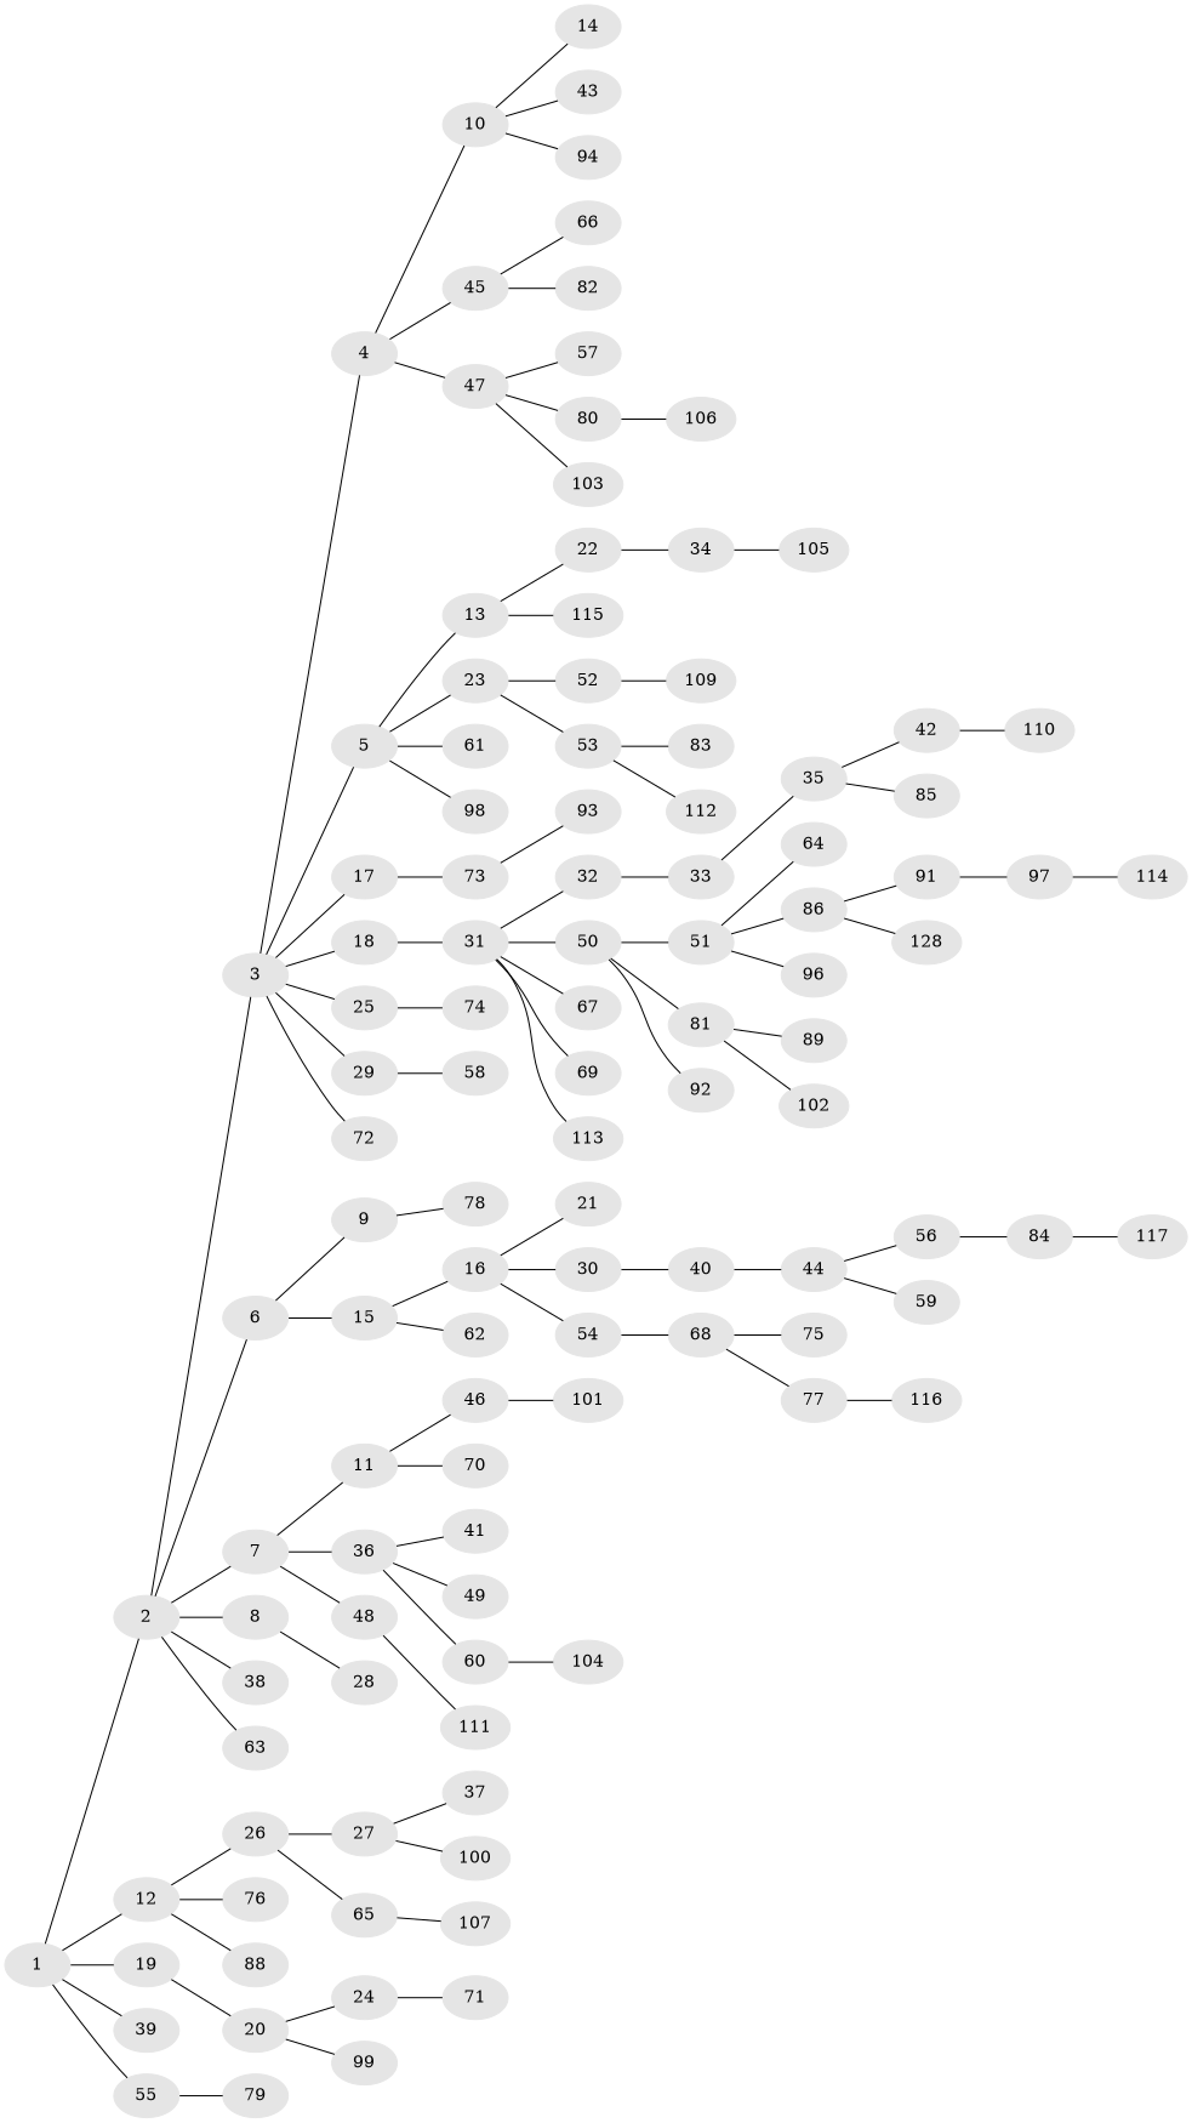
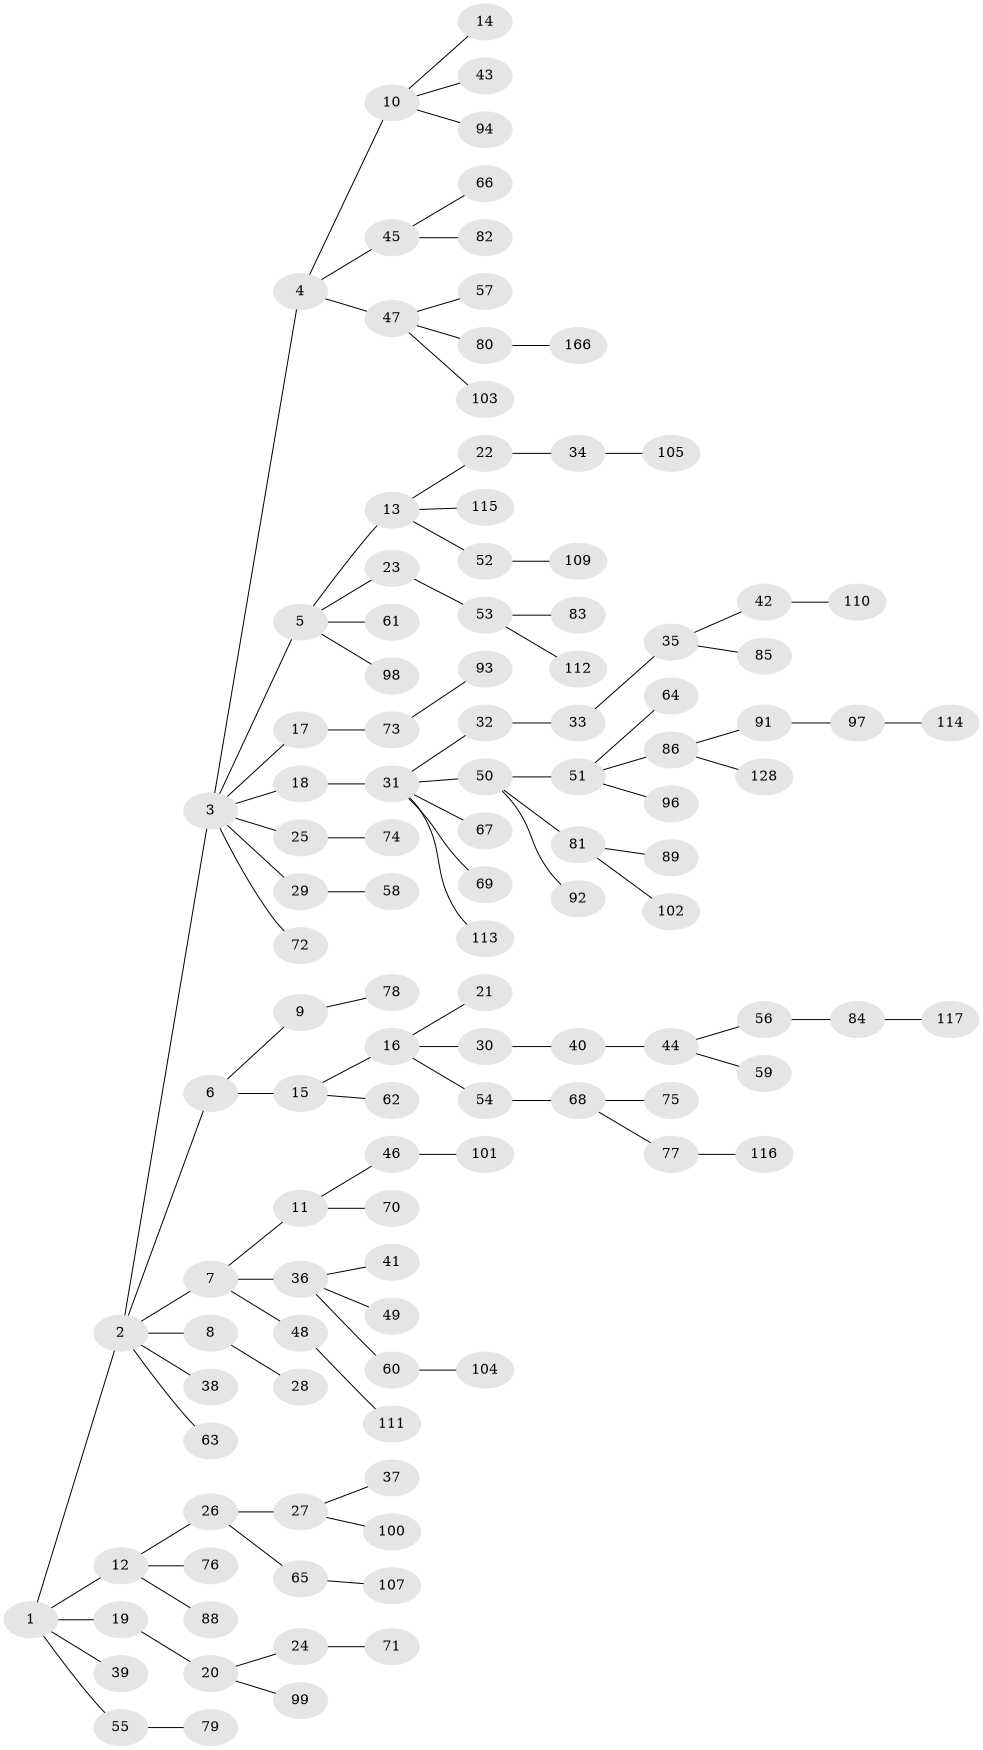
  graph {
    rankdir=LR
    node [color=gray90 style=filled]
    1
    2
    12
    19
    39
    55
    3
    6
    7
    8
    38
    63
    26
    76
    88
    20
    79
    4
    5
    17
    18
    25
    29
    72
    9
    15
    11
    36
    48
    28
    10
    45
    47
    13
    23
    61
    98
    73
    31
    74
    58
    14
    43
    94
    66
    82
    57
    80
    103
    22
    115
    52
    53
    78
    16
    62
    46
    70
    41
    49
    60
    111
    101
    27
    65
    34
    21
    30
    54
    40
    68
    93
    32
    50
    67
    69
    113
    24
    99
    71
    105
    109
    83
    112
    37
    100
    107
    44
    33
    51
    81
    92
    35
    42
    85
    110
    104
    56
    59
    84
-   106
+   106 [label=166]
    64
    86
    96
    89
    102
    91
    n108 [label=128]
    75
    77
    117
    116
    97
    114
    1 -- 2
    1 -- 12
    1 -- 19
    1 -- 39
    1 -- 55
    2 -- 3
    2 -- 6
    2 -- 7
    2 -- 8
    2 -- 38
    2 -- 63
    12 -- 26
    12 -- 76
    12 -- 88
    19 -- 20
    55 -- 79
    3 -- 4
    3 -- 5
    3 -- 17
    3 -- 18
    3 -- 25
    3 -- 29
    3 -- 72
    6 -- 9
    6 -- 15
    7 -- 11
    7 -- 36
    7 -- 48
    8 -- 28
    26 -- 27
    26 -- 65
    20 -- 24
    20 -- 99
    4 -- 10
    4 -- 45
    4 -- 47
    5 -- 13
    5 -- 23
    5 -- 61
    5 -- 98
    17 -- 73
    18 -- 31
    25 -- 74
    29 -- 58
    9 -- 78
    15 -- 16
    15 -- 62
    11 -- 46
    11 -- 70
    36 -- 41
    36 -- 49
    36 -- 60
    48 -- 111
    10 -- 14
    10 -- 43
    10 -- 94
    45 -- 66
    45 -- 82
    47 -- 57
    47 -- 80
    47 -- 103
    13 -- 22
    13 -- 115
-   23 -- 52
+   13 -- 52
    23 -- 53
    73 -- 93
    31 -- 32
    31 -- 50
    31 -- 67
    31 -- 69
    31 -- 113
    80 -- 106
    22 -- 34
    52 -- 109
    53 -- 83
    53 -- 112
    16 -- 21
    16 -- 30
    16 -- 54
    46 -- 101
    60 -- 104
    27 -- 37
    27 -- 100
    65 -- 107
    34 -- 105
    30 -- 40
    54 -- 68
    40 -- 44
    68 -- 75
    68 -- 77
    32 -- 33
    50 -- 51
    50 -- 81
    50 -- 92
    24 -- 71
    44 -- 56
    44 -- 59
    33 -- 35
    51 -- 64
    51 -- 86
    51 -- 96
    81 -- 89
    81 -- 102
    35 -- 42
    35 -- 85
    42 -- 110
    56 -- 84
    84 -- 117
    86 -- 91
    86 -- n108
    91 -- 97
    77 -- 116
    97 -- 114
  }
